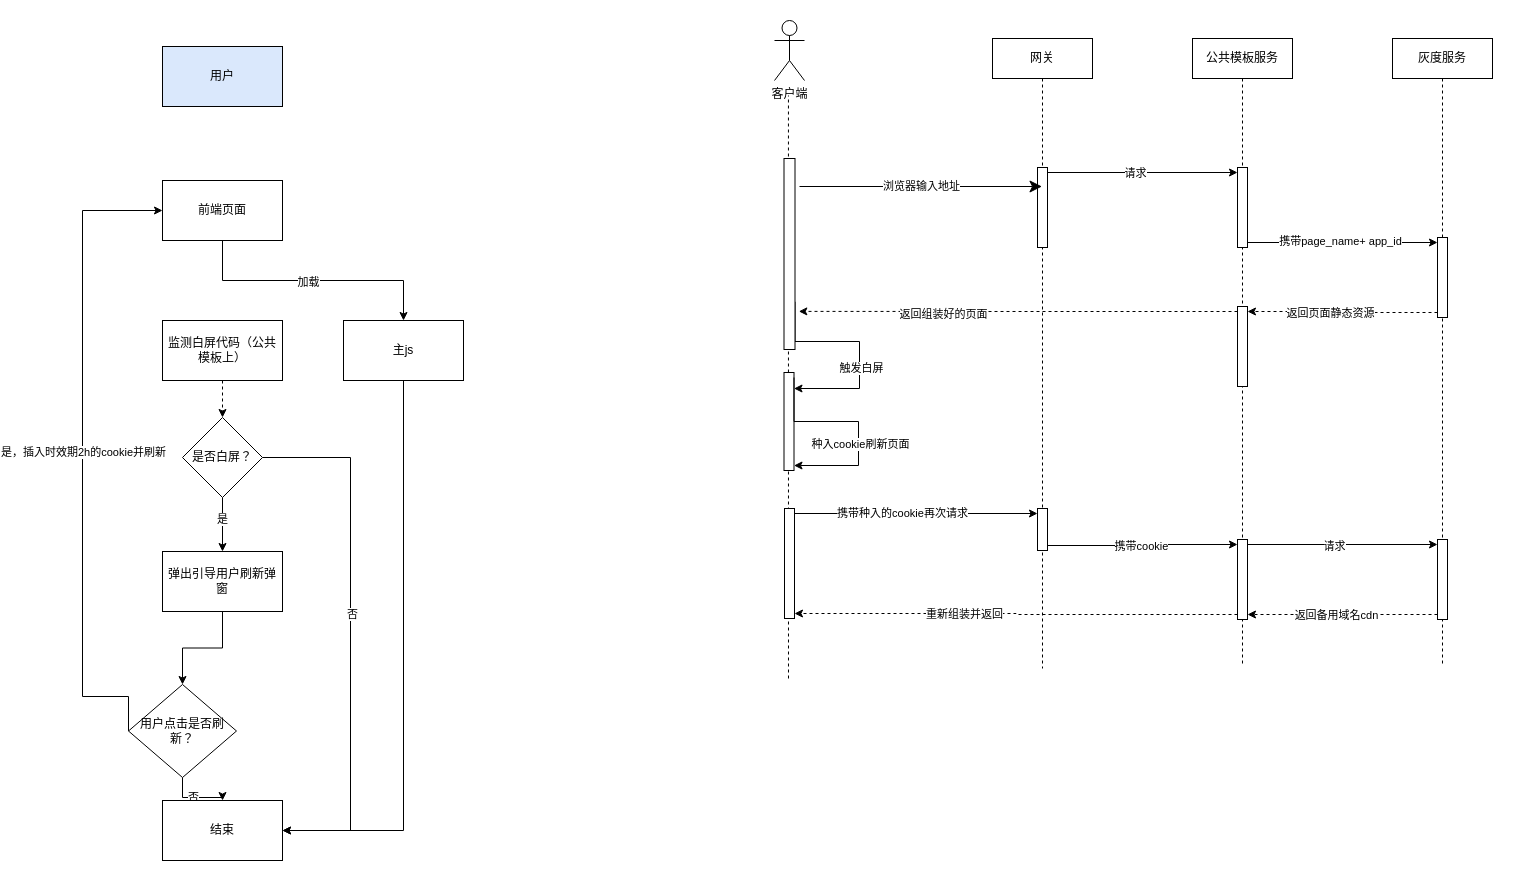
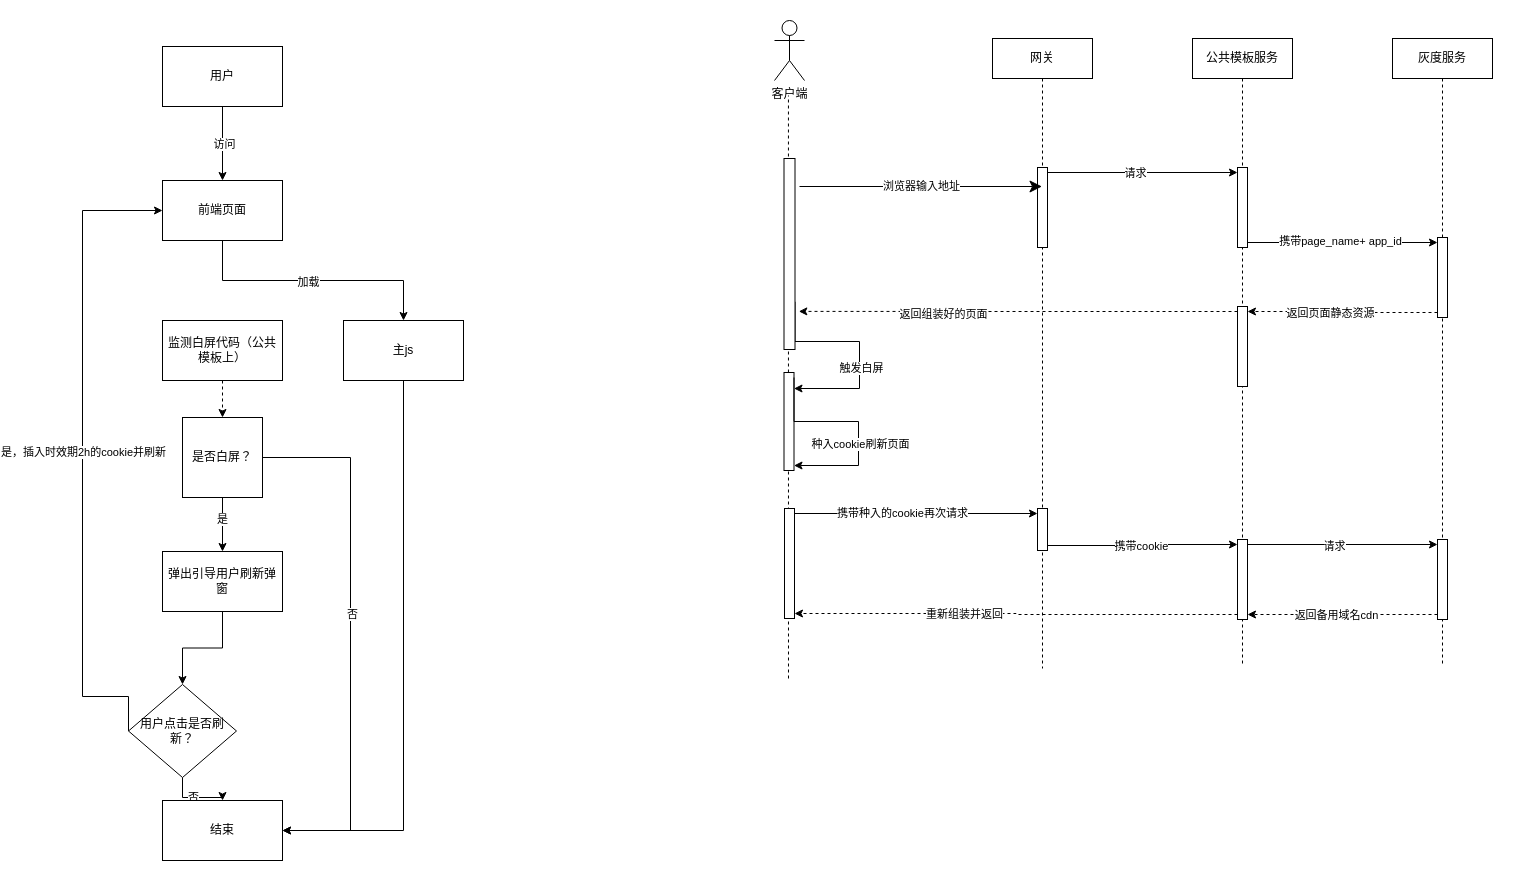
  <mxCell id="0" />
  <mxCell id="1" parent="0" />
  <mxCell id="2" value="" style="endArrow=none;dashed=1;html=1;rounded=0;" parent="1" edge="1"><mxGeometry width="50" height="50" relative="1" as="geometry"><mxPoint x="726" y="678" as="sourcePoint" /><mxPoint x="725.94" y="95" as="targetPoint" /></mxGeometry></mxCell>
- <mxCell id="5" value="用户" style="rounded=0;whiteSpace=wrap;html=1;fillColor=#dae8fc;" parent="1" vertex="1"><mxGeometry x="100" y="46" width="120" height="60" as="geometry" /></mxCell>
+ <mxCell id="3" style="edgeStyle=orthogonalEdgeStyle;rounded=0;orthogonalLoop=1;jettySize=auto;html=1;exitX=0.5;exitY=1;exitDx=0;exitDy=0;" parent="1" source="5" target="8" edge="1"><mxGeometry relative="1" as="geometry" /></mxCell>
+ <mxCell id="4" value="访问" style="edgeLabel;html=1;align=center;verticalAlign=middle;resizable=0;points=[];" parent="3" vertex="1" connectable="0"><mxGeometry x="0.003" y="1" relative="1" as="geometry"><mxPoint as="offset" /></mxGeometry></mxCell>
+ <mxCell id="5" value="用户" style="rounded=0;whiteSpace=wrap;html=1;" parent="1" vertex="1"><mxGeometry x="100" y="46" width="120" height="60" as="geometry" /></mxCell>
  <mxCell id="6" style="edgeStyle=orthogonalEdgeStyle;rounded=0;orthogonalLoop=1;jettySize=auto;html=1;exitX=0.5;exitY=1;exitDx=0;exitDy=0;" parent="1" source="8" target="12" edge="1"><mxGeometry relative="1" as="geometry" /></mxCell>
  <mxCell id="7" value="加载" style="edgeLabel;html=1;align=center;verticalAlign=middle;resizable=0;points=[];" parent="6" vertex="1" connectable="0"><mxGeometry x="-0.04" y="-1" relative="1" as="geometry"><mxPoint as="offset" /></mxGeometry></mxCell>
  <mxCell id="8" value="前端页面" style="rounded=0;whiteSpace=wrap;html=1;" parent="1" vertex="1"><mxGeometry x="100" y="180" width="120" height="60" as="geometry" /></mxCell>
  <mxCell id="9" style="edgeStyle=orthogonalEdgeStyle;rounded=0;orthogonalLoop=1;jettySize=auto;html=1;exitX=0.5;exitY=1;exitDx=0;exitDy=0;entryX=0.5;entryY=0;entryDx=0;entryDy=0;dashed=1;" parent="1" source="10" target="17" edge="1"><mxGeometry relative="1" as="geometry" /></mxCell>
  <mxCell id="10" value="监测白屏代码（公共模板上）" style="whiteSpace=wrap;html=1;rounded=0;" parent="1" vertex="1"><mxGeometry x="100" y="320" width="120" height="60" as="geometry" /></mxCell>
  <mxCell id="11" style="edgeStyle=orthogonalEdgeStyle;rounded=0;orthogonalLoop=1;jettySize=auto;html=1;exitX=0.5;exitY=1;exitDx=0;exitDy=0;entryX=1;entryY=0.5;entryDx=0;entryDy=0;" edge="1" parent="1" source="12" target="65"><mxGeometry relative="1" as="geometry" /></mxCell>
  <mxCell id="12" value="主js" style="rounded=0;whiteSpace=wrap;html=1;" parent="1" vertex="1"><mxGeometry x="281" y="320" width="120" height="60" as="geometry" /></mxCell>
  <mxCell id="13" value="" style="edgeStyle=orthogonalEdgeStyle;rounded=0;orthogonalLoop=1;jettySize=auto;html=1;" parent="1" source="17" target="19" edge="1"><mxGeometry relative="1" as="geometry" /></mxCell>
  <mxCell id="14" value="是" style="edgeLabel;html=1;align=center;verticalAlign=middle;resizable=0;points=[];" parent="13" vertex="1" connectable="0"><mxGeometry x="-0.227" y="-1" relative="1" as="geometry"><mxPoint as="offset" /></mxGeometry></mxCell>
  <mxCell id="15" style="edgeStyle=orthogonalEdgeStyle;rounded=0;orthogonalLoop=1;jettySize=auto;html=1;exitX=1;exitY=0.5;exitDx=0;exitDy=0;entryX=1;entryY=0.5;entryDx=0;entryDy=0;" edge="1" parent="1" source="17" target="65"><mxGeometry relative="1" as="geometry"><Array as="points"><mxPoint x="288" y="457" /><mxPoint x="288" y="830" /></Array></mxGeometry></mxCell>
  <mxCell id="16" value="否" style="edgeLabel;html=1;align=center;verticalAlign=middle;resizable=0;points=[];" vertex="1" connectable="0" parent="15"><mxGeometry x="-0.083" y="1" relative="1" as="geometry"><mxPoint y="1" as="offset" /></mxGeometry></mxCell>
- <mxCell id="17" value="是否白屏？" style="rhombus;whiteSpace=wrap;html=1;" parent="1" vertex="1"><mxGeometry x="120" y="417" width="80" height="80" as="geometry" /></mxCell>
+ <mxCell id="17" value="是否白屏？" style="whiteSpace=wrap;html=1;rounded=0;" parent="1" vertex="1"><mxGeometry x="120" y="417" width="80" height="80" as="geometry" /></mxCell>
  <mxCell id="18" value="" style="edgeStyle=orthogonalEdgeStyle;rounded=0;orthogonalLoop=1;jettySize=auto;html=1;" edge="1" parent="1" source="19" target="64"><mxGeometry relative="1" as="geometry" /></mxCell>
  <mxCell id="19" value="弹出引导用户刷新弹窗" style="whiteSpace=wrap;html=1;" parent="1" vertex="1"><mxGeometry x="100" y="551" width="120" height="60" as="geometry" /></mxCell>
  <mxCell id="20" value="客户端" style="shape=umlActor;verticalLabelPosition=bottom;verticalAlign=top;html=1;" parent="1" vertex="1"><mxGeometry x="712" y="20" width="30" height="60" as="geometry" /></mxCell>
  <mxCell id="21" style="edgeStyle=orthogonalEdgeStyle;rounded=0;orthogonalLoop=1;jettySize=auto;html=1;exitX=1;exitY=0.75;exitDx=0;exitDy=0;" parent="1" source="23" target="44" edge="1"><mxGeometry relative="1" as="geometry"><Array as="points"><mxPoint x="733" y="341" /><mxPoint x="797" y="341" /><mxPoint x="797" y="388" /></Array></mxGeometry></mxCell>
  <mxCell id="22" value="触发白屏" style="edgeLabel;html=1;align=center;verticalAlign=middle;resizable=0;points=[];" parent="21" vertex="1" connectable="0"><mxGeometry x="0.279" relative="1" as="geometry"><mxPoint x="1" y="-8" as="offset" /></mxGeometry></mxCell>
  <mxCell id="23" value="" style="whiteSpace=wrap;html=1;verticalAlign=top;" parent="1" vertex="1"><mxGeometry x="721.5" y="158" width="11" height="191" as="geometry" /></mxCell>
  <mxCell id="24" value="网关" style="shape=umlLifeline;perimeter=lifelinePerimeter;whiteSpace=wrap;html=1;container=1;dropTarget=0;collapsible=0;recursiveResize=0;outlineConnect=0;portConstraint=eastwest;newEdgeStyle={&quot;curved&quot;:0,&quot;rounded&quot;:0};" parent="1" vertex="1"><mxGeometry x="930" y="38" width="100" height="630" as="geometry" /></mxCell>
  <mxCell id="25" value="" style="html=1;points=[[0,0,0,0,5],[0,1,0,0,-5],[1,0,0,0,5],[1,1,0,0,-5]];perimeter=orthogonalPerimeter;outlineConnect=0;targetShapes=umlLifeline;portConstraint=eastwest;newEdgeStyle={&quot;curved&quot;:0,&quot;rounded&quot;:0};" parent="24" vertex="1"><mxGeometry x="45" y="129" width="10" height="80" as="geometry" /></mxCell>
  <mxCell id="26" value="" style="html=1;points=[[0,0,0,0,5],[0,1,0,0,-5],[1,0,0,0,5],[1,1,0,0,-5]];perimeter=orthogonalPerimeter;outlineConnect=0;targetShapes=umlLifeline;portConstraint=eastwest;newEdgeStyle={&quot;curved&quot;:0,&quot;rounded&quot;:0};" parent="24" vertex="1"><mxGeometry x="45" y="470" width="10" height="42" as="geometry" /></mxCell>
  <mxCell id="27" value="公共模板服务" style="shape=umlLifeline;perimeter=lifelinePerimeter;whiteSpace=wrap;html=1;container=1;dropTarget=0;collapsible=0;recursiveResize=0;outlineConnect=0;portConstraint=eastwest;newEdgeStyle={&quot;curved&quot;:0,&quot;rounded&quot;:0};" parent="1" vertex="1"><mxGeometry x="1130" y="38" width="100" height="628" as="geometry" /></mxCell>
  <mxCell id="28" value="" style="html=1;points=[[0,0,0,0,5],[0,1,0,0,-5],[1,0,0,0,5],[1,1,0,0,-5]];perimeter=orthogonalPerimeter;outlineConnect=0;targetShapes=umlLifeline;portConstraint=eastwest;newEdgeStyle={&quot;curved&quot;:0,&quot;rounded&quot;:0};" parent="27" vertex="1"><mxGeometry x="45" y="129" width="10" height="80" as="geometry" /></mxCell>
  <mxCell id="29" style="edgeStyle=orthogonalEdgeStyle;rounded=0;orthogonalLoop=1;jettySize=auto;html=1;curved=0;exitX=0;exitY=0;exitDx=0;exitDy=5;exitPerimeter=0;dashed=1;" parent="27" source="31" edge="1"><mxGeometry relative="1" as="geometry"><mxPoint x="-393.667" y="272.889" as="targetPoint" /></mxGeometry></mxCell>
  <mxCell id="30" value="返回组装好的页面" style="edgeLabel;html=1;align=center;verticalAlign=middle;resizable=0;points=[];" parent="29" vertex="1" connectable="0"><mxGeometry x="0.345" y="2" relative="1" as="geometry"><mxPoint as="offset" /></mxGeometry></mxCell>
  <mxCell id="31" value="" style="html=1;points=[[0,0,0,0,5],[0,1,0,0,-5],[1,0,0,0,5],[1,1,0,0,-5]];perimeter=orthogonalPerimeter;outlineConnect=0;targetShapes=umlLifeline;portConstraint=eastwest;newEdgeStyle={&quot;curved&quot;:0,&quot;rounded&quot;:0};" parent="27" vertex="1"><mxGeometry x="45" y="268" width="10" height="80" as="geometry" /></mxCell>
  <mxCell id="32" value="" style="html=1;points=[[0,0,0,0,5],[0,1,0,0,-5],[1,0,0,0,5],[1,1,0,0,-5]];perimeter=orthogonalPerimeter;outlineConnect=0;targetShapes=umlLifeline;portConstraint=eastwest;newEdgeStyle={&quot;curved&quot;:0,&quot;rounded&quot;:0};" parent="27" vertex="1"><mxGeometry x="45" y="501" width="10" height="80" as="geometry" /></mxCell>
  <mxCell id="33" value="灰度服务" style="shape=umlLifeline;perimeter=lifelinePerimeter;whiteSpace=wrap;html=1;container=1;dropTarget=0;collapsible=0;recursiveResize=0;outlineConnect=0;portConstraint=eastwest;newEdgeStyle={&quot;curved&quot;:0,&quot;rounded&quot;:0};" parent="1" vertex="1"><mxGeometry x="1330" y="38" width="100" height="626" as="geometry" /></mxCell>
  <mxCell id="34" value="" style="html=1;points=[[0,0,0,0,5],[0,1,0,0,-5],[1,0,0,0,5],[1,1,0,0,-5]];perimeter=orthogonalPerimeter;outlineConnect=0;targetShapes=umlLifeline;portConstraint=eastwest;newEdgeStyle={&quot;curved&quot;:0,&quot;rounded&quot;:0};" parent="33" vertex="1"><mxGeometry x="45" y="199" width="10" height="80" as="geometry" /></mxCell>
  <mxCell id="35" value="" style="html=1;points=[[0,0,0,0,5],[0,1,0,0,-5],[1,0,0,0,5],[1,1,0,0,-5]];perimeter=orthogonalPerimeter;outlineConnect=0;targetShapes=umlLifeline;portConstraint=eastwest;newEdgeStyle={&quot;curved&quot;:0,&quot;rounded&quot;:0};" parent="33" vertex="1"><mxGeometry x="45" y="501" width="10" height="80" as="geometry" /></mxCell>
  <mxCell id="36" style="edgeStyle=orthogonalEdgeStyle;rounded=0;orthogonalLoop=1;jettySize=auto;html=1;curved=0;exitX=1;exitY=0;exitDx=0;exitDy=5;exitPerimeter=0;entryX=0;entryY=0;entryDx=0;entryDy=5;entryPerimeter=0;" parent="1" source="25" target="28" edge="1"><mxGeometry relative="1" as="geometry" /></mxCell>
  <mxCell id="37" value="请求" style="edgeLabel;html=1;align=center;verticalAlign=middle;resizable=0;points=[];" parent="36" vertex="1" connectable="0"><mxGeometry x="-0.331" y="-1" relative="1" as="geometry"><mxPoint x="23" y="-1" as="offset" /></mxGeometry></mxCell>
  <mxCell id="38" style="edgeStyle=orthogonalEdgeStyle;rounded=0;orthogonalLoop=1;jettySize=auto;html=1;curved=0;exitX=1;exitY=1;exitDx=0;exitDy=-5;exitPerimeter=0;entryX=0;entryY=0;entryDx=0;entryDy=5;entryPerimeter=0;" parent="1" source="28" target="34" edge="1"><mxGeometry relative="1" as="geometry" /></mxCell>
  <mxCell id="39" value="携带page_name+ app_id" style="edgeLabel;html=1;align=center;verticalAlign=middle;resizable=0;points=[];" parent="38" vertex="1" connectable="0"><mxGeometry x="-0.331" y="2" relative="1" as="geometry"><mxPoint x="28" as="offset" /></mxGeometry></mxCell>
  <mxCell id="40" style="edgeStyle=orthogonalEdgeStyle;rounded=0;orthogonalLoop=1;jettySize=auto;html=1;curved=0;exitX=0;exitY=1;exitDx=0;exitDy=-5;exitPerimeter=0;entryX=1;entryY=0;entryDx=0;entryDy=5;entryPerimeter=0;dashed=1;" parent="1" source="34" target="31" edge="1"><mxGeometry relative="1" as="geometry" /></mxCell>
  <mxCell id="41" value="返回页面静态资源" style="edgeLabel;html=1;align=center;verticalAlign=middle;resizable=0;points=[];" parent="40" vertex="1" connectable="0"><mxGeometry x="0.137" y="1" relative="1" as="geometry"><mxPoint as="offset" /></mxGeometry></mxCell>
  <mxCell id="42" value="" style="endArrow=classic;endFill=1;endSize=10;html=1;rounded=0;jumpSize=4;" parent="1" target="24" edge="1"><mxGeometry width="160" relative="1" as="geometry"><mxPoint x="737" y="186" as="sourcePoint" /><mxPoint x="897" y="186" as="targetPoint" /></mxGeometry></mxCell>
  <mxCell id="43" value="浏览器输入地址" style="edgeLabel;html=1;align=center;verticalAlign=middle;resizable=0;points=[];" parent="42" vertex="1" connectable="0"><mxGeometry x="-0.107" y="-1" relative="1" as="geometry"><mxPoint x="13" y="-2" as="offset" /></mxGeometry></mxCell>
  <mxCell id="44" value="" style="html=1;points=[[0,0,0,0,5],[0,1,0,0,-5],[1,0,0,0,5],[1,1,0,0,-5]];perimeter=orthogonalPerimeter;outlineConnect=0;targetShapes=umlLifeline;portConstraint=eastwest;newEdgeStyle={&quot;curved&quot;:0,&quot;rounded&quot;:0};" parent="1" vertex="1"><mxGeometry x="721.5" y="372" width="10" height="98" as="geometry" /></mxCell>
  <mxCell id="45" style="edgeStyle=orthogonalEdgeStyle;rounded=0;orthogonalLoop=1;jettySize=auto;html=1;curved=0;exitX=1;exitY=0;exitDx=0;exitDy=5;exitPerimeter=0;entryX=1;entryY=1;entryDx=0;entryDy=-5;entryPerimeter=0;" parent="1" source="44" target="44" edge="1"><mxGeometry relative="1" as="geometry"><Array as="points"><mxPoint x="732" y="421" /><mxPoint x="796" y="421" /><mxPoint x="796" y="465" /></Array></mxGeometry></mxCell>
  <mxCell id="46" value="种入cookie刷新页面" style="edgeLabel;html=1;align=center;verticalAlign=middle;resizable=0;points=[];" parent="45" vertex="1" connectable="0"><mxGeometry x="0.275" y="-1" relative="1" as="geometry"><mxPoint x="2" y="-7" as="offset" /></mxGeometry></mxCell>
  <mxCell id="47" value="" style="html=1;points=[[0,0,0,0,5],[0,1,0,0,-5],[1,0,0,0,5],[1,1,0,0,-5]];perimeter=orthogonalPerimeter;outlineConnect=0;targetShapes=umlLifeline;portConstraint=eastwest;newEdgeStyle={&quot;curved&quot;:0,&quot;rounded&quot;:0};" parent="1" vertex="1"><mxGeometry x="722" y="508" width="10" height="110" as="geometry" /></mxCell>
  <mxCell id="48" style="edgeStyle=orthogonalEdgeStyle;rounded=0;orthogonalLoop=1;jettySize=auto;html=1;curved=0;exitX=1;exitY=0;exitDx=0;exitDy=5;exitPerimeter=0;entryX=0;entryY=0;entryDx=0;entryDy=5;entryPerimeter=0;" parent="1" source="47" target="26" edge="1"><mxGeometry relative="1" as="geometry" /></mxCell>
  <mxCell id="49" value="携带种入的cookie再次请求" style="edgeLabel;html=1;align=center;verticalAlign=middle;resizable=0;points=[];" parent="48" vertex="1" connectable="0"><mxGeometry x="-0.15" y="-5" relative="1" as="geometry"><mxPoint x="4" y="-6" as="offset" /></mxGeometry></mxCell>
  <mxCell id="50" style="edgeStyle=orthogonalEdgeStyle;rounded=0;orthogonalLoop=1;jettySize=auto;html=1;curved=0;exitX=1;exitY=1;exitDx=0;exitDy=-5;exitPerimeter=0;entryX=0;entryY=0;entryDx=0;entryDy=5;entryPerimeter=0;" parent="1" source="26" target="32" edge="1"><mxGeometry relative="1" as="geometry" /></mxCell>
  <mxCell id="51" value="&lt;span style=&quot;color: rgba(0, 0, 0, 0); font-family: monospace; font-size: 0px; text-align: start; background-color: rgb(251, 251, 251);&quot;&gt;%3CmxGraphModel%3E%3Croot%3E%3CmxCell%20id%3D%220%22%2F%3E%3CmxCell%20id%3D%221%22%20parent%3D%220%22%2F%3E%3CmxCell%20id%3D%222%22%20value%3D%22%E6%90%BA%E5%B8%A6%E7%A7%8D%E5%85%A5%E7%9A%84cookie%E5%86%8D%E6%AC%A1%E8%AF%B7%E6%B1%82%22%20style%3D%22edgeLabel%3Bhtml%3D1%3Balign%3Dcenter%3BverticalAlign%3Dmiddle%3Bresizable%3D0%3Bpoints%3D%5B%5D%3B%22%20vertex%3D%221%22%20connectable%3D%220%22%20parent%3D%221%22%3E%3CmxGeometry%20x%3D%221278.333%22%20y%3D%22563%22%20as%3D%22geometry%22%2F%3E%3C%2FmxCell%3E%3C%2Froot%3E%3C%2FmxGraphModel%3E&lt;/span&gt;" style="edgeLabel;html=1;align=center;verticalAlign=middle;resizable=0;points=[];" parent="50" vertex="1" connectable="0"><mxGeometry x="-0.097" y="-1" relative="1" as="geometry"><mxPoint as="offset" /></mxGeometry></mxCell>
  <mxCell id="52" value="&lt;span style=&quot;color: rgba(0, 0, 0, 0); font-family: monospace; font-size: 0px; text-align: start; background-color: rgb(251, 251, 251);&quot;&gt;%3CmxGraphModel%3E%3Croot%3E%3CmxCell%20id%3D%220%22%2F%3E%3CmxCell%20id%3D%221%22%20parent%3D%220%22%2F%3E%3CmxCell%20id%3D%222%22%20value%3D%22%E6%90%BA%E5%B8%A6%E7%A7%8D%E5%85%A5%E7%9A%84cookie%E5%86%8D%E6%AC%A1%E8%AF%B7%E6%B1%82%22%20style%3D%22edgeLabel%3Bhtml%3D1%3Balign%3Dcenter%3BverticalAlign%3Dmiddle%3Bresizable%3D0%3Bpoints%3D%5B%5D%3B%22%20vertex%3D%221%22%20connectable%3D%220%22%20parent%3D%221%22%3E%3CmxGeometry%20x%3D%221278.333%22%20y%3D%22563%22%20as%3D%22geometry%22%2F%3E%3C%2FmxCell%3E%3C%2Froot%3E%3C%2FmxGraphModel%3E&lt;/span&gt;" style="edgeLabel;html=1;align=center;verticalAlign=middle;resizable=0;points=[];" parent="50" vertex="1" connectable="0"><mxGeometry x="-0.273" y="-2" relative="1" as="geometry"><mxPoint as="offset" /></mxGeometry></mxCell>
  <mxCell id="53" value="携带cookie" style="edgeLabel;html=1;align=center;verticalAlign=middle;resizable=0;points=[];" parent="50" vertex="1" connectable="0"><mxGeometry x="-0.237" relative="1" as="geometry"><mxPoint x="20" as="offset" /></mxGeometry></mxCell>
  <mxCell id="54" style="edgeStyle=orthogonalEdgeStyle;rounded=0;orthogonalLoop=1;jettySize=auto;html=1;curved=0;exitX=1;exitY=0;exitDx=0;exitDy=5;exitPerimeter=0;entryX=0;entryY=0;entryDx=0;entryDy=5;entryPerimeter=0;" parent="1" source="32" target="35" edge="1"><mxGeometry relative="1" as="geometry" /></mxCell>
  <mxCell id="55" value="请求" style="edgeLabel;html=1;align=center;verticalAlign=middle;resizable=0;points=[];" parent="54" vertex="1" connectable="0"><mxGeometry x="-0.097" y="-1" relative="1" as="geometry"><mxPoint as="offset" /></mxGeometry></mxCell>
  <mxCell id="56" style="edgeStyle=orthogonalEdgeStyle;rounded=0;orthogonalLoop=1;jettySize=auto;html=1;curved=0;exitX=0;exitY=1;exitDx=0;exitDy=-5;exitPerimeter=0;entryX=1;entryY=1;entryDx=0;entryDy=-5;entryPerimeter=0;dashed=1;" parent="1" source="35" target="32" edge="1"><mxGeometry relative="1" as="geometry" /></mxCell>
  <mxCell id="57" value="返回备用域名cdn" style="edgeLabel;html=1;align=center;verticalAlign=middle;resizable=0;points=[];" parent="56" vertex="1" connectable="0"><mxGeometry x="0.167" y="1" relative="1" as="geometry"><mxPoint x="9" y="-1" as="offset" /></mxGeometry></mxCell>
  <mxCell id="58" style="edgeStyle=orthogonalEdgeStyle;rounded=0;orthogonalLoop=1;jettySize=auto;html=1;curved=0;exitX=0;exitY=1;exitDx=0;exitDy=-5;exitPerimeter=0;entryX=1;entryY=1;entryDx=0;entryDy=-5;entryPerimeter=0;dashed=1;" parent="1" source="32" target="47" edge="1"><mxGeometry relative="1" as="geometry" /></mxCell>
  <mxCell id="59" value="重新组装并返回" style="edgeLabel;html=1;align=center;verticalAlign=middle;resizable=0;points=[];" parent="58" vertex="1" connectable="0"><mxGeometry x="0.238" relative="1" as="geometry"><mxPoint as="offset" /></mxGeometry></mxCell>
  <mxCell id="60" style="edgeStyle=orthogonalEdgeStyle;rounded=0;orthogonalLoop=1;jettySize=auto;html=1;exitX=0;exitY=0.5;exitDx=0;exitDy=0;entryX=0;entryY=0.5;entryDx=0;entryDy=0;" edge="1" parent="1" source="64" target="8"><mxGeometry relative="1" as="geometry"><Array as="points"><mxPoint x="20" y="696" /><mxPoint x="20" y="210" /></Array></mxGeometry></mxCell>
  <mxCell id="61" value="是，插入时效期2h的cookie并刷新" style="edgeLabel;html=1;align=center;verticalAlign=middle;resizable=0;points=[];" vertex="1" connectable="0" parent="60"><mxGeometry x="0.004" relative="1" as="geometry"><mxPoint as="offset" /></mxGeometry></mxCell>
  <mxCell id="62" value="" style="edgeStyle=orthogonalEdgeStyle;rounded=0;orthogonalLoop=1;jettySize=auto;html=1;" edge="1" parent="1" source="64" target="65"><mxGeometry relative="1" as="geometry" /></mxCell>
  <mxCell id="63" value="否" style="edgeLabel;html=1;align=center;verticalAlign=middle;resizable=0;points=[];" vertex="1" connectable="0" parent="62"><mxGeometry x="-0.047" y="1" relative="1" as="geometry"><mxPoint as="offset" /></mxGeometry></mxCell>
  <mxCell id="64" value="用户点击是否刷新？" style="rhombus;whiteSpace=wrap;html=1;" vertex="1" parent="1"><mxGeometry x="66" y="684" width="108" height="93" as="geometry" /></mxCell>
  <mxCell id="65" value="结束" style="whiteSpace=wrap;html=1;" vertex="1" parent="1"><mxGeometry x="100" y="800" width="120" height="60" as="geometry" /></mxCell>
